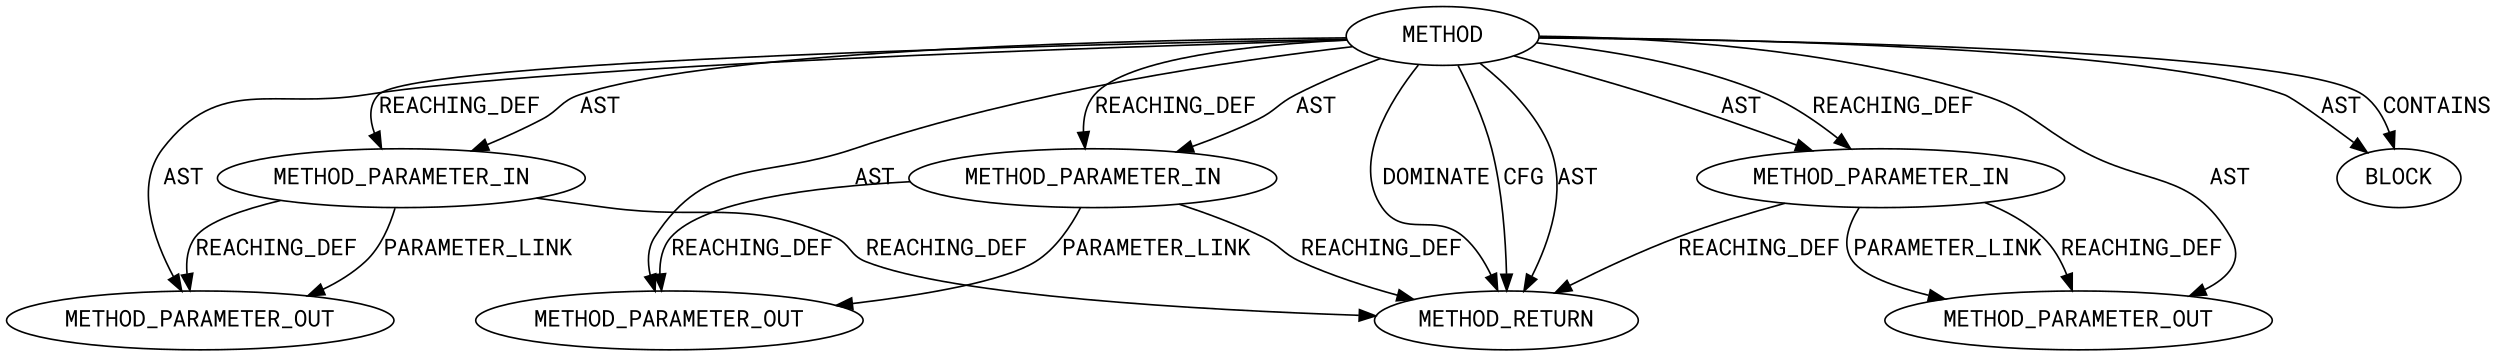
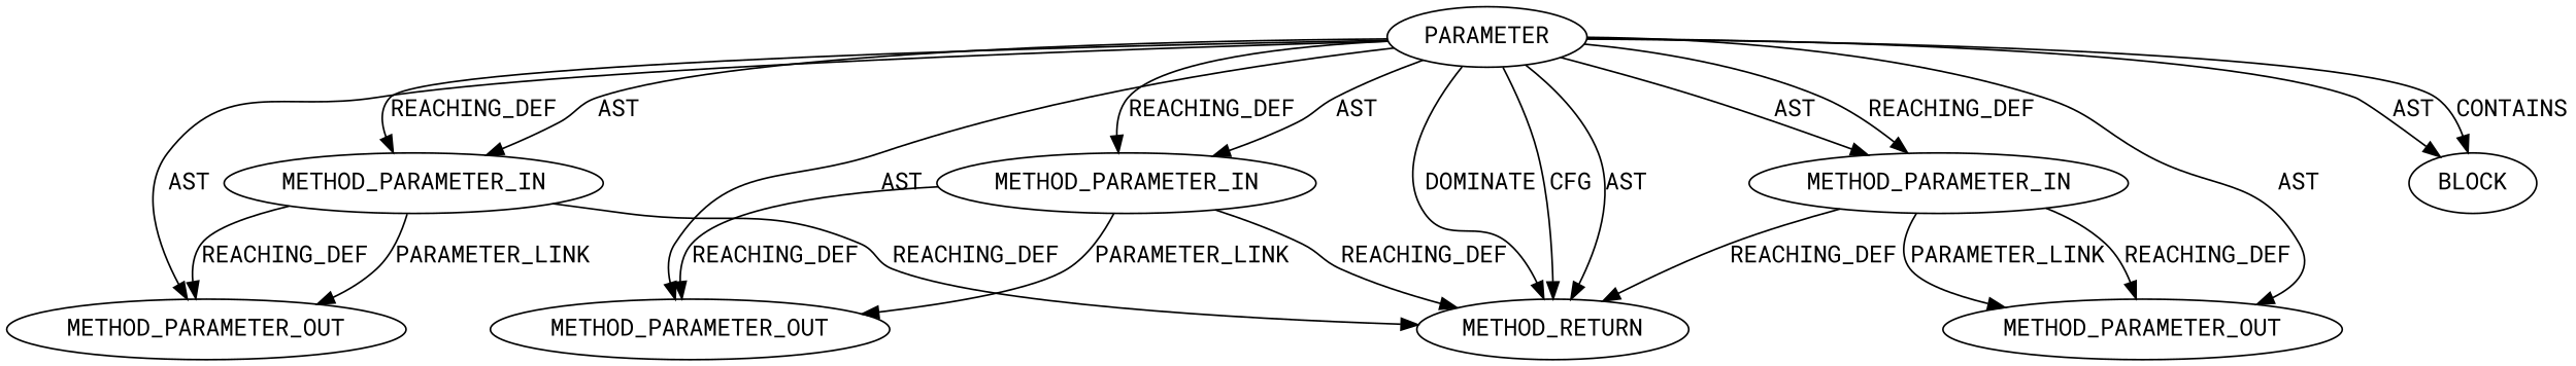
  digraph {
    fontname="Roboto Mono"
    node [CODE=p3 EVALUATION_STRATEGY=BY_VALUE IS_VARIADIC=false ORDER=2 TYPE_FULL_NAME=ANY fontname="Roboto Mono"]
    edge [fontname="Roboto Mono"]
    n1 [INDEX=3 NAME=p3 ORDER=3 label=METHOD_PARAMETER_OUT]
    n2 [CODE=p2 INDEX=2 NAME=p2 label=METHOD_PARAMETER_OUT]
    n3 [CODE=RET label=METHOD_RETURN IS_VARIADIC=""]
-   n4 [AST_PARENT_FULL_NAME="<global>" AST_PARENT_TYPE=NAMESPACE_BLOCK CODE="<empty>" FILENAME="<empty>" FULL_NAME="<operator>.conditional" IS_EXTERNAL=true NAME="<operator>.conditional" ORDER=0 label=METHOD EVALUATION_STRATEGY="" IS_VARIADIC="" TYPE_FULL_NAME=""]
+   n4 [AST_PARENT_FULL_NAME="<global>" AST_PARENT_TYPE=NAMESPACE_BLOCK CODE="<empty>" FILENAME="<empty>" FULL_NAME="<operator>.conditional" IS_EXTERNAL=true NAME="<operator>.conditional" ORDER=0 label=PARAMETER EVALUATION_STRATEGY="" IS_VARIADIC="" TYPE_FULL_NAME=""]
    n5 [CODE=p2 INDEX=2 NAME=p2 label=METHOD_PARAMETER_IN]
    n6 [ARGUMENT_INDEX=1 CODE="<empty>" ORDER=1 label=BLOCK EVALUATION_STRATEGY="" IS_VARIADIC=""]
    n7 [CODE=p1 INDEX=1 NAME=p1 ORDER=1 label=METHOD_PARAMETER_OUT]
    n8 [INDEX=3 NAME=p3 ORDER=3 label=METHOD_PARAMETER_IN]
    n9 [CODE=p1 INDEX=1 NAME=p1 ORDER=1 label=METHOD_PARAMETER_IN]
    n4 -> n1 [label=AST]
    n4 -> n2 [label=AST]
    n4 -> n3 [label=DOMINATE]
    n4 -> n3 [label=CFG]
    n4 -> n3 [label=AST]
    n4 -> n5 [label=REACHING_DEF]
    n4 -> n5 [label=AST]
    n4 -> n6 [label=AST]
    n4 -> n6 [label=CONTAINS]
    n4 -> n7 [label=AST]
    n4 -> n8 [label=REACHING_DEF]
    n4 -> n8 [label=AST]
    n4 -> n9 [label=AST]
    n4 -> n9 [label=REACHING_DEF]
    n5 -> n2 [label=PARAMETER_LINK]
    n5 -> n2 [VARIABLE=p2 label=REACHING_DEF]
    n5 -> n3 [VARIABLE=p2 label=REACHING_DEF]
    n8 -> n1 [label=PARAMETER_LINK]
    n8 -> n1 [VARIABLE=p3 label=REACHING_DEF]
    n8 -> n3 [VARIABLE=p3 label=REACHING_DEF]
    n9 -> n3 [VARIABLE=p1 label=REACHING_DEF]
    n9 -> n7 [label=PARAMETER_LINK]
    n9 -> n7 [VARIABLE=p1 label=REACHING_DEF]
  }
